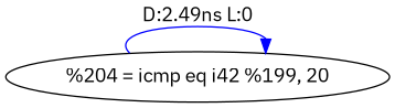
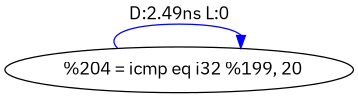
  digraph {
    rankdir=LR
    fontname="IBM Plex Sans"
-   n1 [label="%204 = icmp eq i42 %199, 20" fontname="IBM Plex Sans"]
+   n1 [label="  %204 = icmp eq i32 %199, 20" fontname="IBM Plex Sans"]
    n1 -> n1 [color=blue label="D:2.49ns L:0" fontname="IBM Plex Sans"]
  }
